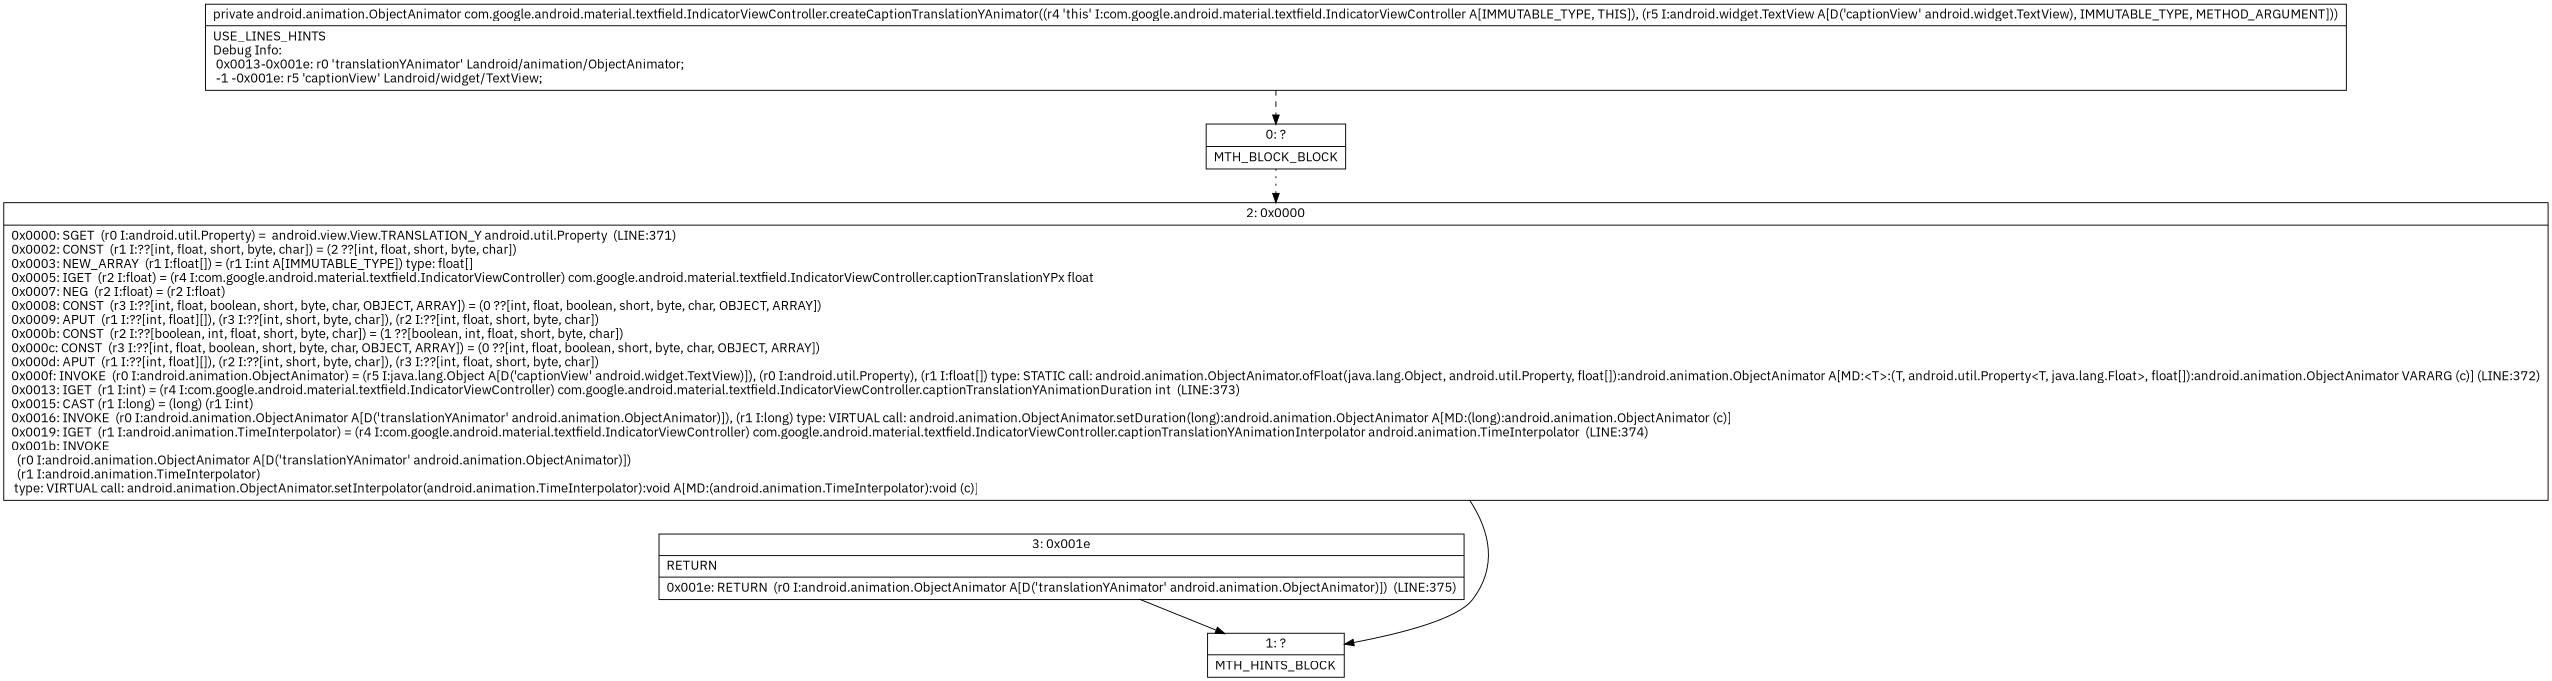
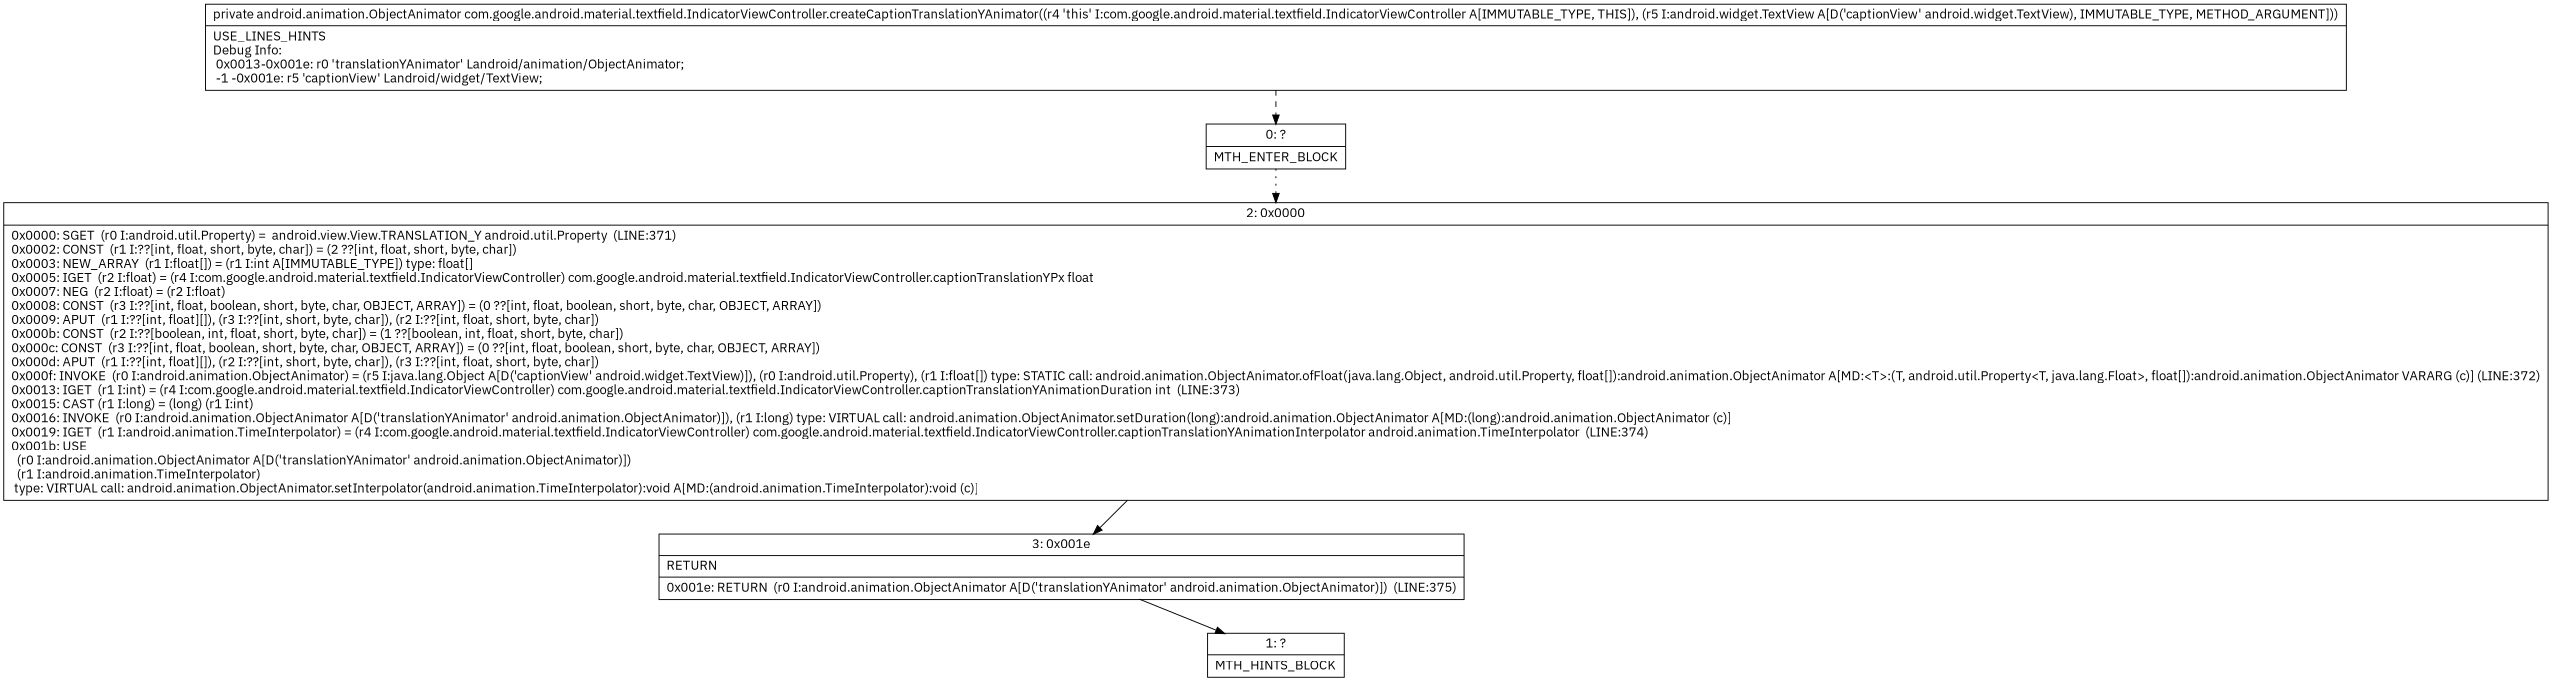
  digraph {
    fontname="IBM Plex Sans"
    node [fontname="IBM Plex Sans" shape=record]
    edge [fontname="IBM Plex Sans" style=solid]
-   n1 [label="{0\:\ ?|MTH_BLOCK_BLOCK\l}"]
-   n2 [label="{2\:\ 0x0000|0x0000: SGET  (r0 I:android.util.Property) =  android.view.View.TRANSLATION_Y android.util.Property  (LINE:371)\l0x0002: CONST  (r1 I:??[int, float, short, byte, char]) = (2 ??[int, float, short, byte, char]) \l0x0003: NEW_ARRAY  (r1 I:float[]) = (r1 I:int A[IMMUTABLE_TYPE]) type: float[] \l0x0005: IGET  (r2 I:float) = (r4 I:com.google.android.material.textfield.IndicatorViewController) com.google.android.material.textfield.IndicatorViewController.captionTranslationYPx float \l0x0007: NEG  (r2 I:float) = (r2 I:float) \l0x0008: CONST  (r3 I:??[int, float, boolean, short, byte, char, OBJECT, ARRAY]) = (0 ??[int, float, boolean, short, byte, char, OBJECT, ARRAY]) \l0x0009: APUT  (r1 I:??[int, float][]), (r3 I:??[int, short, byte, char]), (r2 I:??[int, float, short, byte, char]) \l0x000b: CONST  (r2 I:??[boolean, int, float, short, byte, char]) = (1 ??[boolean, int, float, short, byte, char]) \l0x000c: CONST  (r3 I:??[int, float, boolean, short, byte, char, OBJECT, ARRAY]) = (0 ??[int, float, boolean, short, byte, char, OBJECT, ARRAY]) \l0x000d: APUT  (r1 I:??[int, float][]), (r2 I:??[int, short, byte, char]), (r3 I:??[int, float, short, byte, char]) \l0x000f: INVOKE  (r0 I:android.animation.ObjectAnimator) = (r5 I:java.lang.Object A[D('captionView' android.widget.TextView)]), (r0 I:android.util.Property), (r1 I:float[]) type: STATIC call: android.animation.ObjectAnimator.ofFloat(java.lang.Object, android.util.Property, float[]):android.animation.ObjectAnimator A[MD:\<T\>:(T, android.util.Property\<T, java.lang.Float\>, float[]):android.animation.ObjectAnimator VARARG (c)] (LINE:372)\l0x0013: IGET  (r1 I:int) = (r4 I:com.google.android.material.textfield.IndicatorViewController) com.google.android.material.textfield.IndicatorViewController.captionTranslationYAnimationDuration int  (LINE:373)\l0x0015: CAST (r1 I:long) = (long) (r1 I:int) \l0x0016: INVOKE  (r0 I:android.animation.ObjectAnimator A[D('translationYAnimator' android.animation.ObjectAnimator)]), (r1 I:long) type: VIRTUAL call: android.animation.ObjectAnimator.setDuration(long):android.animation.ObjectAnimator A[MD:(long):android.animation.ObjectAnimator (c)]\l0x0019: IGET  (r1 I:android.animation.TimeInterpolator) = (r4 I:com.google.android.material.textfield.IndicatorViewController) com.google.android.material.textfield.IndicatorViewController.captionTranslationYAnimationInterpolator android.animation.TimeInterpolator  (LINE:374)\l0x001b: INVOKE  \l  (r0 I:android.animation.ObjectAnimator A[D('translationYAnimator' android.animation.ObjectAnimator)])\l  (r1 I:android.animation.TimeInterpolator)\l type: VIRTUAL call: android.animation.ObjectAnimator.setInterpolator(android.animation.TimeInterpolator):void A[MD:(android.animation.TimeInterpolator):void (c)]\l}"]
+   n1 [label="{0\:\ ?|MTH_ENTER_BLOCK\l}"]
+   n2 [label="{2\:\ 0x0000|0x0000: SGET  (r0 I:android.util.Property) =  android.view.View.TRANSLATION_Y android.util.Property  (LINE:371)\l0x0002: CONST  (r1 I:??[int, float, short, byte, char]) = (2 ??[int, float, short, byte, char]) \l0x0003: NEW_ARRAY  (r1 I:float[]) = (r1 I:int A[IMMUTABLE_TYPE]) type: float[] \l0x0005: IGET  (r2 I:float) = (r4 I:com.google.android.material.textfield.IndicatorViewController) com.google.android.material.textfield.IndicatorViewController.captionTranslationYPx float \l0x0007: NEG  (r2 I:float) = (r2 I:float) \l0x0008: CONST  (r3 I:??[int, float, boolean, short, byte, char, OBJECT, ARRAY]) = (0 ??[int, float, boolean, short, byte, char, OBJECT, ARRAY]) \l0x0009: APUT  (r1 I:??[int, float][]), (r3 I:??[int, short, byte, char]), (r2 I:??[int, float, short, byte, char]) \l0x000b: CONST  (r2 I:??[boolean, int, float, short, byte, char]) = (1 ??[boolean, int, float, short, byte, char]) \l0x000c: CONST  (r3 I:??[int, float, boolean, short, byte, char, OBJECT, ARRAY]) = (0 ??[int, float, boolean, short, byte, char, OBJECT, ARRAY]) \l0x000d: APUT  (r1 I:??[int, float][]), (r2 I:??[int, short, byte, char]), (r3 I:??[int, float, short, byte, char]) \l0x000f: INVOKE  (r0 I:android.animation.ObjectAnimator) = (r5 I:java.lang.Object A[D('captionView' android.widget.TextView)]), (r0 I:android.util.Property), (r1 I:float[]) type: STATIC call: android.animation.ObjectAnimator.ofFloat(java.lang.Object, android.util.Property, float[]):android.animation.ObjectAnimator A[MD:\<T\>:(T, android.util.Property\<T, java.lang.Float\>, float[]):android.animation.ObjectAnimator VARARG (c)] (LINE:372)\l0x0013: IGET  (r1 I:int) = (r4 I:com.google.android.material.textfield.IndicatorViewController) com.google.android.material.textfield.IndicatorViewController.captionTranslationYAnimationDuration int  (LINE:373)\l0x0015: CAST (r1 I:long) = (long) (r1 I:int) \l0x0016: INVOKE  (r0 I:android.animation.ObjectAnimator A[D('translationYAnimator' android.animation.ObjectAnimator)]), (r1 I:long) type: VIRTUAL call: android.animation.ObjectAnimator.setDuration(long):android.animation.ObjectAnimator A[MD:(long):android.animation.ObjectAnimator (c)]\l0x0019: IGET  (r1 I:android.animation.TimeInterpolator) = (r4 I:com.google.android.material.textfield.IndicatorViewController) com.google.android.material.textfield.IndicatorViewController.captionTranslationYAnimationInterpolator android.animation.TimeInterpolator  (LINE:374)\l0x001b: USE  \l  (r0 I:android.animation.ObjectAnimator A[D('translationYAnimator' android.animation.ObjectAnimator)])\l  (r1 I:android.animation.TimeInterpolator)\l type: VIRTUAL call: android.animation.ObjectAnimator.setInterpolator(android.animation.TimeInterpolator):void A[MD:(android.animation.TimeInterpolator):void (c)]\l}"]
    n3 [label="{3\:\ 0x001e|RETURN\l|0x001e: RETURN  (r0 I:android.animation.ObjectAnimator A[D('translationYAnimator' android.animation.ObjectAnimator)])  (LINE:375)\l}"]
    n4 [label="{1\:\ ?|MTH_HINTS_BLOCK\l}"]
    n5 [label="{private android.animation.ObjectAnimator com.google.android.material.textfield.IndicatorViewController.createCaptionTranslationYAnimator((r4 'this' I:com.google.android.material.textfield.IndicatorViewController A[IMMUTABLE_TYPE, THIS]), (r5 I:android.widget.TextView A[D('captionView' android.widget.TextView), IMMUTABLE_TYPE, METHOD_ARGUMENT]))  | USE_LINES_HINTS\lDebug Info:\l  0x0013\-0x001e: r0 'translationYAnimator' Landroid\/animation\/ObjectAnimator;\l  \-1 \-0x001e: r5 'captionView' Landroid\/widget\/TextView;\l}"]
    n1 -> n2 [style=dotted]
-   n2 -> n4
+   n2 -> n3
    n3 -> n4
    n5 -> n1 [style=dashed]
  }
